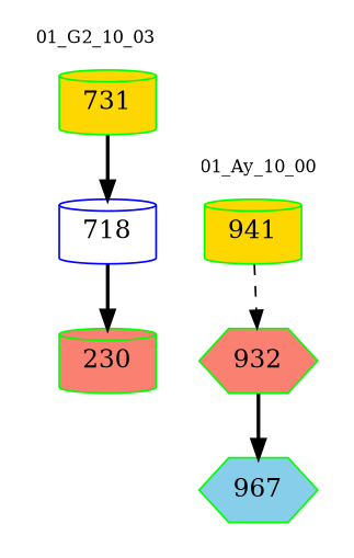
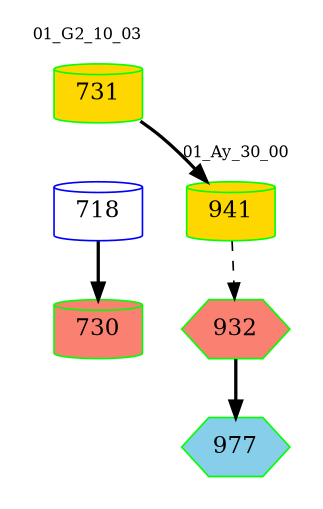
  digraph {
    node [color=green fillcolor=gold shape=cylinder style=filled]
    edge [color=black style=bold]
    n1 [label=941]
    n2 [fillcolor=salmon label=932 shape=hexagon]
-   n3 [fillcolor=skyblue label=967 shape=hexagon]
+   n3 [fillcolor=skyblue label=977 shape=hexagon]
    n4 [label=731]
    n5 [color=blue fillcolor=white label=718]
-   n6 [fillcolor=salmon label=230]
+   n6 [fillcolor=salmon label=730]
    subgraph cluster_1 {
      color=white
      fontsize=10
-     label="01_Ay_10_00"
+     label="01_Ay_30_00"
      n1
      n2
      n3
    }
    subgraph cluster_2 {
      color=white
      fontsize=10
      label="01_G2_10_03"
      n4
      n5
      n6
    }
    n1 -> n2 [style=dashed]
    n2 -> n3
-   n4 -> n5
+   n4 -> n1
    n5 -> n6
  }
